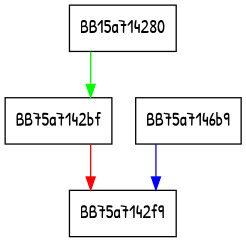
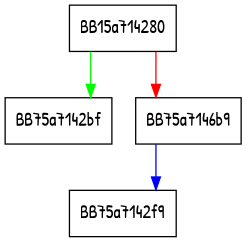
  digraph {
    fontname="Patrick Hand"
    splines=ortho
    node [fontname="Patrick Hand" shape=box]
    edge [color=red fontname="Patrick Hand"]
    n1 [label=BB15a714280]
    BB75a7142bf
    n3 [label=BB75a7146b9]
    BB75a7142f9
    n1 -> BB75a7142bf [color=green]
-   BB75a7142bf -> BB75a7142f9
+   n1 -> n3
    n3 -> BB75a7142f9 [color=blue]
  }
